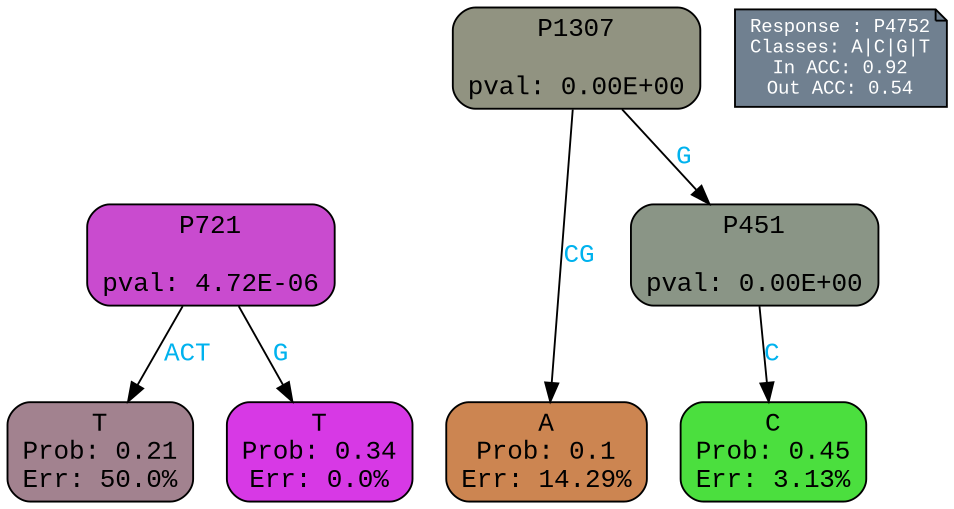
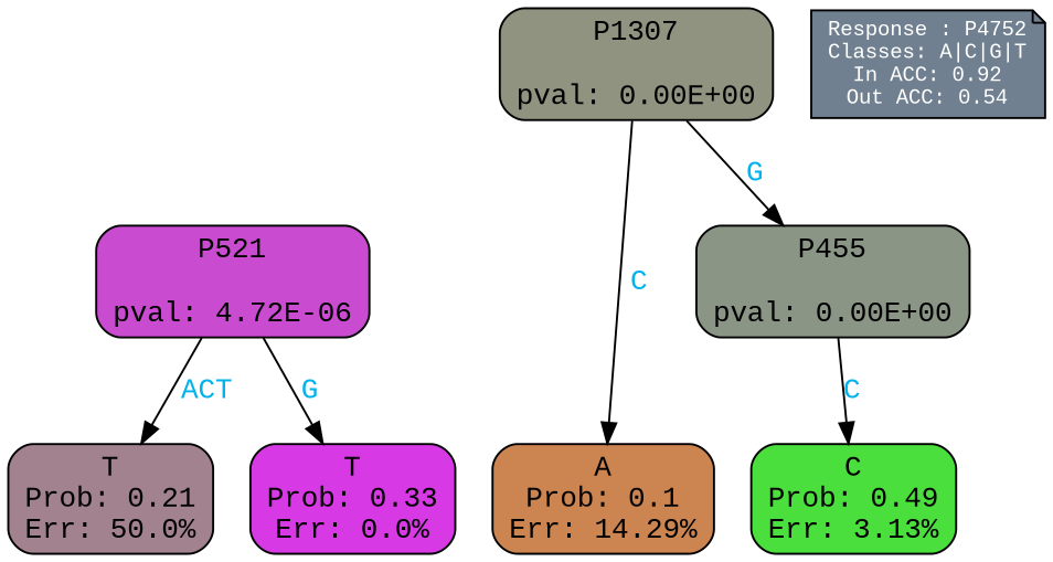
  digraph {
    fontname="Liberation Mono"
    ranksep=equally
    splines=polylines
    node [color=black fontname="Liberation Mono" shape=box style="filled, rounded"]
    edge [fontcolor=deepskyblue2 fontname="Liberation Mono"]
    n1 [fillcolor="#a2828f" label="T\nProb: 0.21\nErr: 50.0%"]
-   n2 [fillcolor="#d739e5" label="T\nProb: 0.34\nErr: 0.0%"]
-   n3 [fillcolor="#4bdf3e" label="C\nProb: 0.45\nErr: 3.13%"]
+   n2 [fillcolor="#d739e5" label="T\nProb: 0.33\nErr: 0.0%"]
+   n3 [fillcolor="#4bdf3e" label="C\nProb: 0.49\nErr: 3.13%"]
    n4 [fillcolor="#cc8551" label="A\nProb: 0.1\nErr: 14.29%"]
    n5 [align=left fillcolor=slategray fontcolor=white fontsize=10 label="Response : P4752\nClasses: A|C|G|T\nIn ACC: 0.92\nOut ACC: 0.54\n" shape=note style=filled]
    n6 [fillcolor="#919381" label="P1307\n\npval: 0.00E+00"]
-   n7 [fillcolor="#8a9586" label="P451\n\npval: 0.00E+00"]
-   n8 [fillcolor="#c94bcf" label="P721\n\npval: 4.72E-06"]
+   n7 [fillcolor="#8a9586" label="P455\n\npval: 0.00E+00"]
+   n8 [fillcolor="#c94bcf" label="P521\n\npval: 4.72E-06"]
    subgraph sub_1 {
      rank=same
      n1
      n2
      n3
      n4
    }
    subgraph sub_2 {
      rank=same
      n5
      n6
    }
-   n6 -> n4 [label=CG]
+   n6 -> n4 [label=C]
    n6 -> n7 [label=G]
    n7 -> n3 [label=C]
    n8 -> n1 [label=ACT]
    n8 -> n2 [label=G]
  }
